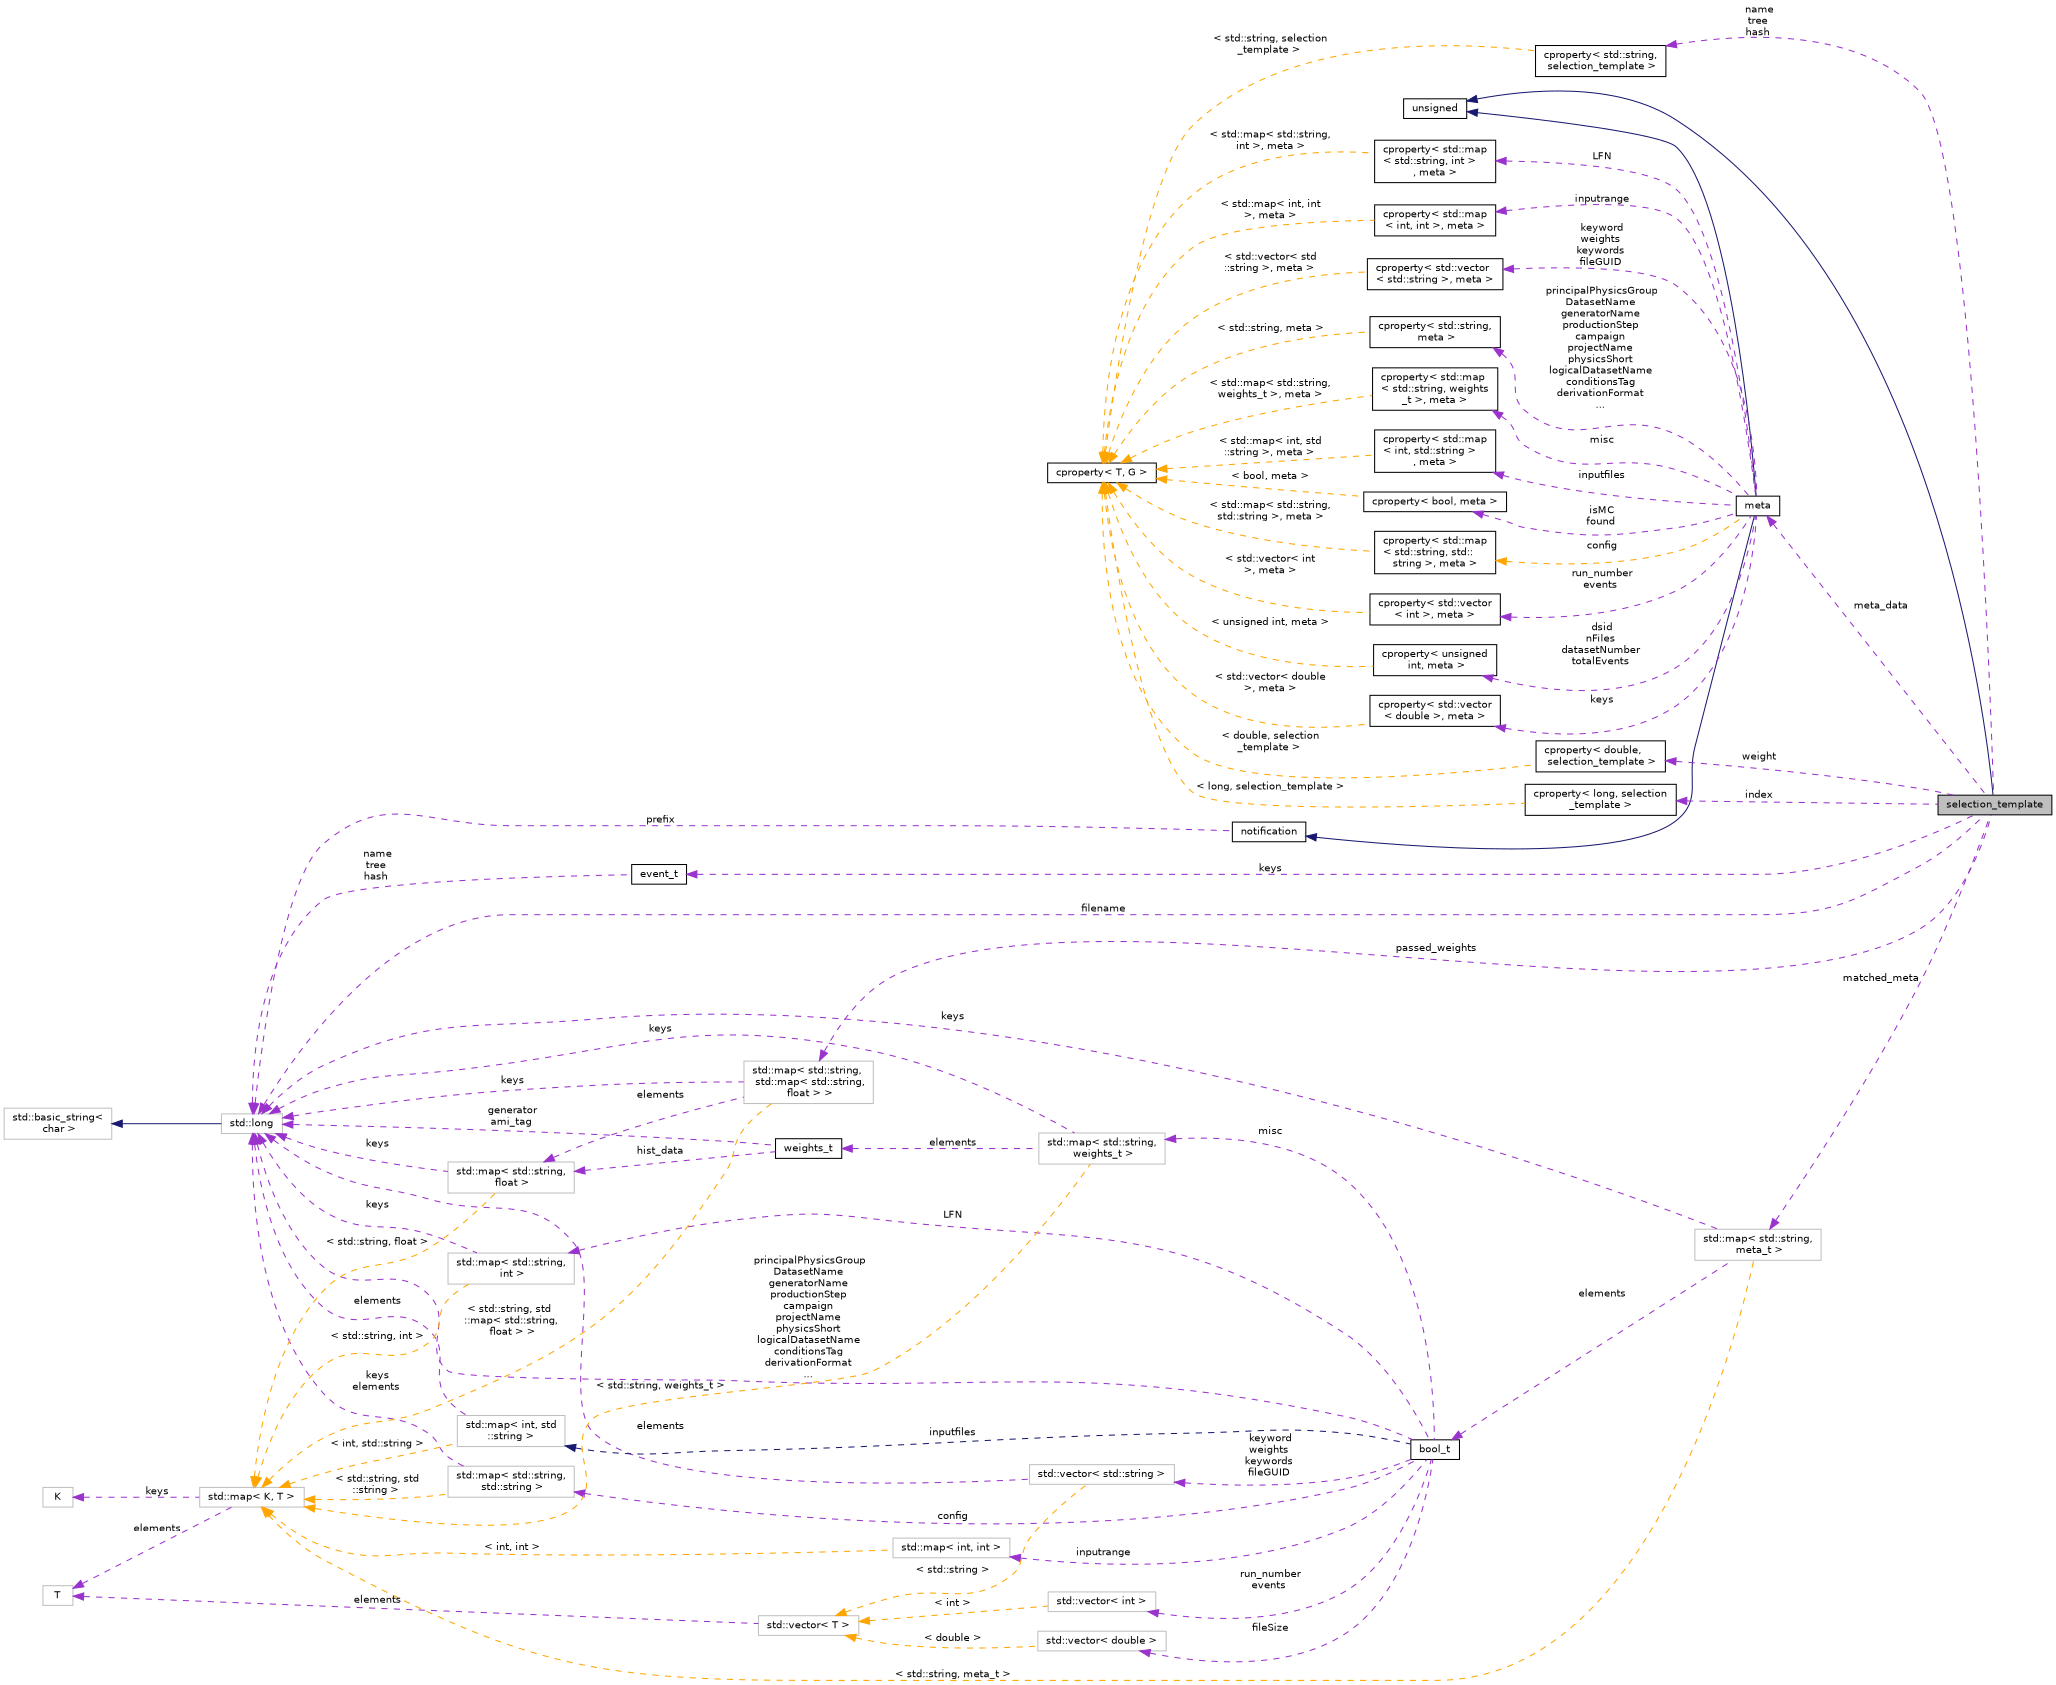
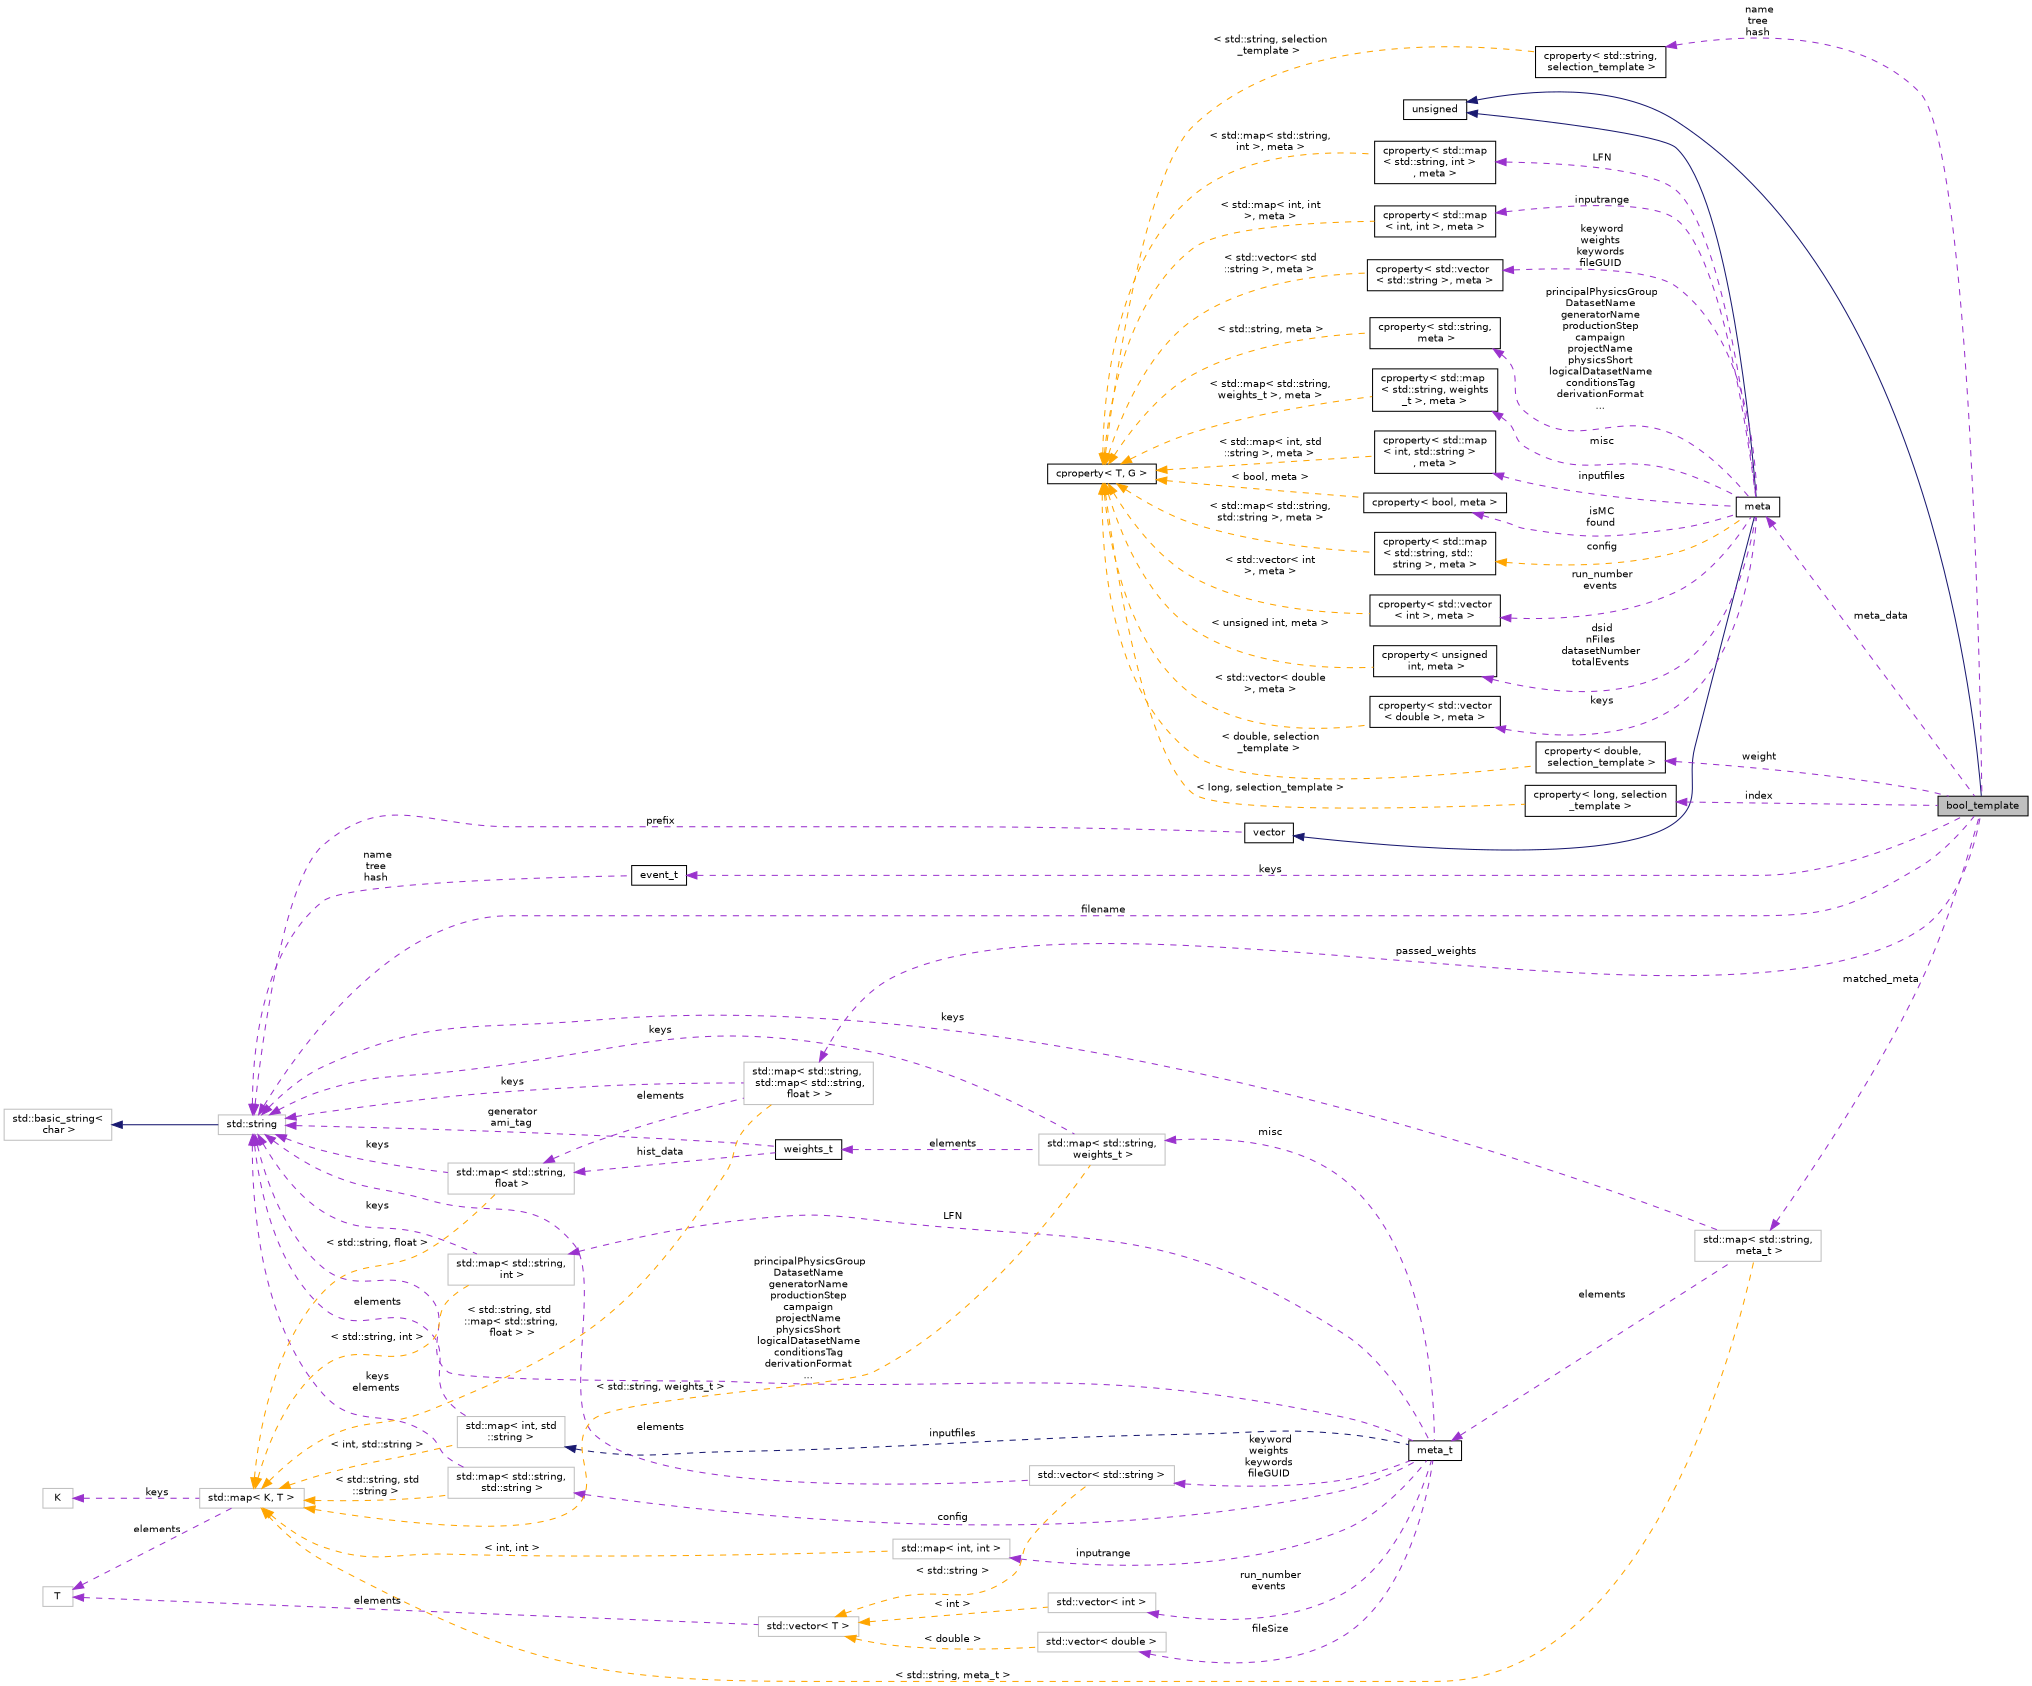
  digraph {
    fontname="DejaVu Sans"
    rankdir=LR
    node [color=black fillcolor=white fontname="DejaVu Sans" fontsize=10 shape=record style=filled]
    edge [color=darkorchid3 dir=back fontname="DejaVu Sans" fontsize=10 labelfontname=Helvetica labelfontsize=10 style=dashed]
-   n1 [fillcolor=grey75 fontcolor=black height=0.2 label=selection_template width=0.4]
+   n1 [fillcolor=grey75 fontcolor=black height=0.2 label=bool_template width=0.4]
    n2 [height=0.2 label=unsigned width=0.4]
    n3 [height=0.2 label=meta width=0.4]
    n4 [height=0.2 label=event_t width=0.4]
-   n5 [color=grey75 height=0.2 label="std::long" width=0.4]
-   n6 [height=0.2 label=notification width=0.4]
+   n5 [color=grey75 height=0.2 label="std::string" width=0.4]
+   n6 [height=0.2 label=vector width=0.4]
    n7 [color=grey75 height=0.2 label="std::map\< std::string,\l meta_t \>" width=0.4]
-   n8 [height=0.2 label=bool_t width=0.4]
+   n8 [height=0.2 label=meta_t width=0.4]
    n9 [color=grey75 height=0.2 label="std::map\< std::string,\l int \>" width=0.4]
    n10 [color=grey75 height=0.2 label="std::map\< std::string,\l weights_t \>" width=0.4]
    n11 [height=0.2 label=weights_t width=0.4]
    n12 [color=grey75 height=0.2 label="std::map\< std::string,\l float \>" width=0.4]
    n13 [color=grey75 height=0.2 label="std::map\< std::string,\l std::string \>" width=0.4]
    n14 [color=grey75 height=0.2 label="std::map\< int, std\l::string \>" width=0.4]
    n15 [color=grey75 height=0.2 label="std::vector\< std::string \>" width=0.4]
    n16 [color=grey75 height=0.2 label="std::map\< std::string,\l std::map\< std::string,\l float \> \>" width=0.4]
    n17 [color=grey75 height=0.2 label="std::basic_string\<\l char \>" width=0.4]
    n18 [height=0.2 label="cproperty\< std::map\l\< std::string, std::\lstring \>, meta \>" width=0.4]
    n19 [height=0.2 label="cproperty\< T, G \>" width=0.4]
    n20 [height=0.2 label="cproperty\< std::vector\l\< int \>, meta \>" width=0.4]
    n21 [height=0.2 label="cproperty\< unsigned\l int, meta \>" width=0.4]
    n22 [height=0.2 label="cproperty\< std::vector\l\< double \>, meta \>" width=0.4]
    n23 [height=0.2 label="cproperty\< std::map\l\< std::string, int \>\l, meta \>" width=0.4]
    n24 [height=0.2 label="cproperty\< std::map\l\< int, int \>, meta \>" width=0.4]
    n25 [height=0.2 label="cproperty\< std::vector\l\< std::string \>, meta \>" width=0.4]
    n26 [height=0.2 label="cproperty\< std::string,\l meta \>" width=0.4]
    n27 [height=0.2 label="cproperty\< std::map\l\< std::string, weights\l_t \>, meta \>" width=0.4]
    n28 [height=0.2 label="cproperty\< std::map\l\< int, std::string \>\l, meta \>" width=0.4]
    n29 [height=0.2 label="cproperty\< bool, meta \>" width=0.4]
    n30 [height=0.2 label="cproperty\< long, selection\l_template \>" width=0.4]
    n31 [height=0.2 label="cproperty\< std::string,\l selection_template \>" width=0.4]
    n32 [height=0.2 label="cproperty\< double,\l selection_template \>" width=0.4]
    n33 [color=grey75 height=0.2 label="std::map\< K, T \>" width=0.4]
    n34 [color=grey75 height=0.2 label="std::map\< int, int \>" width=0.4]
    n35 [color=grey75 height=0.2 label=K width=0.4]
    n36 [color=grey75 height=0.2 label=T width=0.4]
    n37 [color=grey75 height=0.2 label="std::vector\< T \>" width=0.4]
    n38 [color=grey75 height=0.2 label="std::vector\< int \>" width=0.4]
    n39 [color=grey75 height=0.2 label="std::vector\< double \>" width=0.4]
    n2 -> n1 [color=midnightblue style=solid]
    n2 -> n3 [color=midnightblue style=solid]
    n3 -> n1 [label=" meta_data"]
    n4 -> n1 [label=" keys"]
    n5 -> n1 [label=" filename"]
    n5 -> n4 [label=" name\ntree\nhash"]
    n5 -> n6 [label=" prefix"]
    n5 -> n7 [label=" keys"]
    n5 -> n8 [label=" principalPhysicsGroup\nDatasetName\ngeneratorName\nproductionStep\ncampaign\nprojectName\nphysicsShort\nlogicalDatasetName\nconditionsTag\nderivationFormat\n..."]
    n5 -> n9 [label=" keys"]
    n5 -> n10 [label=" keys"]
    n5 -> n11 [label=" generator\nami_tag"]
    n5 -> n12 [label=" keys"]
    n5 -> n13 [label=" keys\nelements"]
    n5 -> n14 [label=" elements"]
    n5 -> n15 [label=" elements"]
    n5 -> n16 [label=" keys"]
    n6 -> n3 [color=midnightblue style=solid]
    n7 -> n1 [label=" matched_meta"]
    n8 -> n7 [label=" elements"]
    n9 -> n8 [label=" LFN"]
    n10 -> n8 [label=" misc"]
    n11 -> n10 [label=" elements"]
    n12 -> n11 [label=" hist_data"]
    n12 -> n16 [label=" elements"]
    n13 -> n8 [label=" config"]
    n14 -> n8 [color=midnightblue label=" inputfiles"]
    n15 -> n8 [label=" keyword\nweights\nkeywords\nfileGUID"]
    n16 -> n1 [label=" passed_weights"]
    n17 -> n5 [color=midnightblue style=solid]
    n18 -> n3 [color=orange label=" config"]
    n19 -> n18 [color=orange label=" \< std::map\< std::string,\l std::string \>, meta \>"]
    n19 -> n20 [color=orange label=" \< std::vector\< int\l \>, meta \>"]
    n19 -> n21 [color=orange label=" \< unsigned int, meta \>"]
    n19 -> n22 [color=orange label=" \< std::vector\< double\l \>, meta \>"]
    n19 -> n23 [color=orange label=" \< std::map\< std::string,\l int \>, meta \>"]
    n19 -> n24 [color=orange label=" \< std::map\< int, int\l \>, meta \>"]
    n19 -> n25 [color=orange label=" \< std::vector\< std\l::string \>, meta \>"]
    n19 -> n26 [color=orange label=" \< std::string, meta \>"]
    n19 -> n27 [color=orange label=" \< std::map\< std::string,\l weights_t \>, meta \>"]
    n19 -> n28 [color=orange label=" \< std::map\< int, std\l::string \>, meta \>"]
    n19 -> n29 [color=orange label=" \< bool, meta \>"]
    n19 -> n30 [color=orange label=" \< long, selection_template \>"]
    n19 -> n31 [color=orange label=" \< std::string, selection\l_template \>"]
    n19 -> n32 [color=orange label=" \< double, selection\l_template \>"]
    n20 -> n3 [label=" run_number\nevents"]
    n21 -> n3 [label=" dsid\nnFiles\ndatasetNumber\ntotalEvents"]
    n22 -> n3 [label=" keys"]
    n23 -> n3 [label=" LFN"]
    n24 -> n3 [label=" inputrange"]
    n25 -> n3 [label=" keyword\nweights\nkeywords\nfileGUID"]
    n26 -> n3 [label=" principalPhysicsGroup\nDatasetName\ngeneratorName\nproductionStep\ncampaign\nprojectName\nphysicsShort\nlogicalDatasetName\nconditionsTag\nderivationFormat\n..."]
    n27 -> n3 [label=" misc"]
    n28 -> n3 [label=" inputfiles"]
    n29 -> n3 [label=" isMC\nfound"]
    n30 -> n1 [label=" index"]
    n31 -> n1 [label=" name\ntree\nhash"]
    n32 -> n1 [label=" weight"]
    n33 -> n7 [color=orange label=" \< std::string, meta_t \>"]
    n33 -> n9 [color=orange label=" \< std::string, int \>"]
    n33 -> n10 [color=orange label=" \< std::string, weights_t \>"]
    n33 -> n12 [color=orange label=" \< std::string, float \>"]
    n33 -> n13 [color=orange label=" \< std::string, std\l::string \>"]
    n33 -> n14 [color=orange label=" \< int, std::string \>"]
    n33 -> n16 [color=orange label=" \< std::string, std\l::map\< std::string,\l float \> \>"]
    n33 -> n34 [color=orange label=" \< int, int \>"]
    n34 -> n8 [label=" inputrange"]
    n35 -> n33 [label=" keys"]
    n36 -> n33 [label=" elements"]
    n36 -> n37 [label=" elements"]
    n37 -> n15 [color=orange label=" \< std::string \>"]
    n37 -> n38 [color=orange label=" \< int \>"]
    n37 -> n39 [color=orange label=" \< double \>"]
    n38 -> n8 [label=" run_number\nevents"]
    n39 -> n8 [label=" fileSize"]
  }
